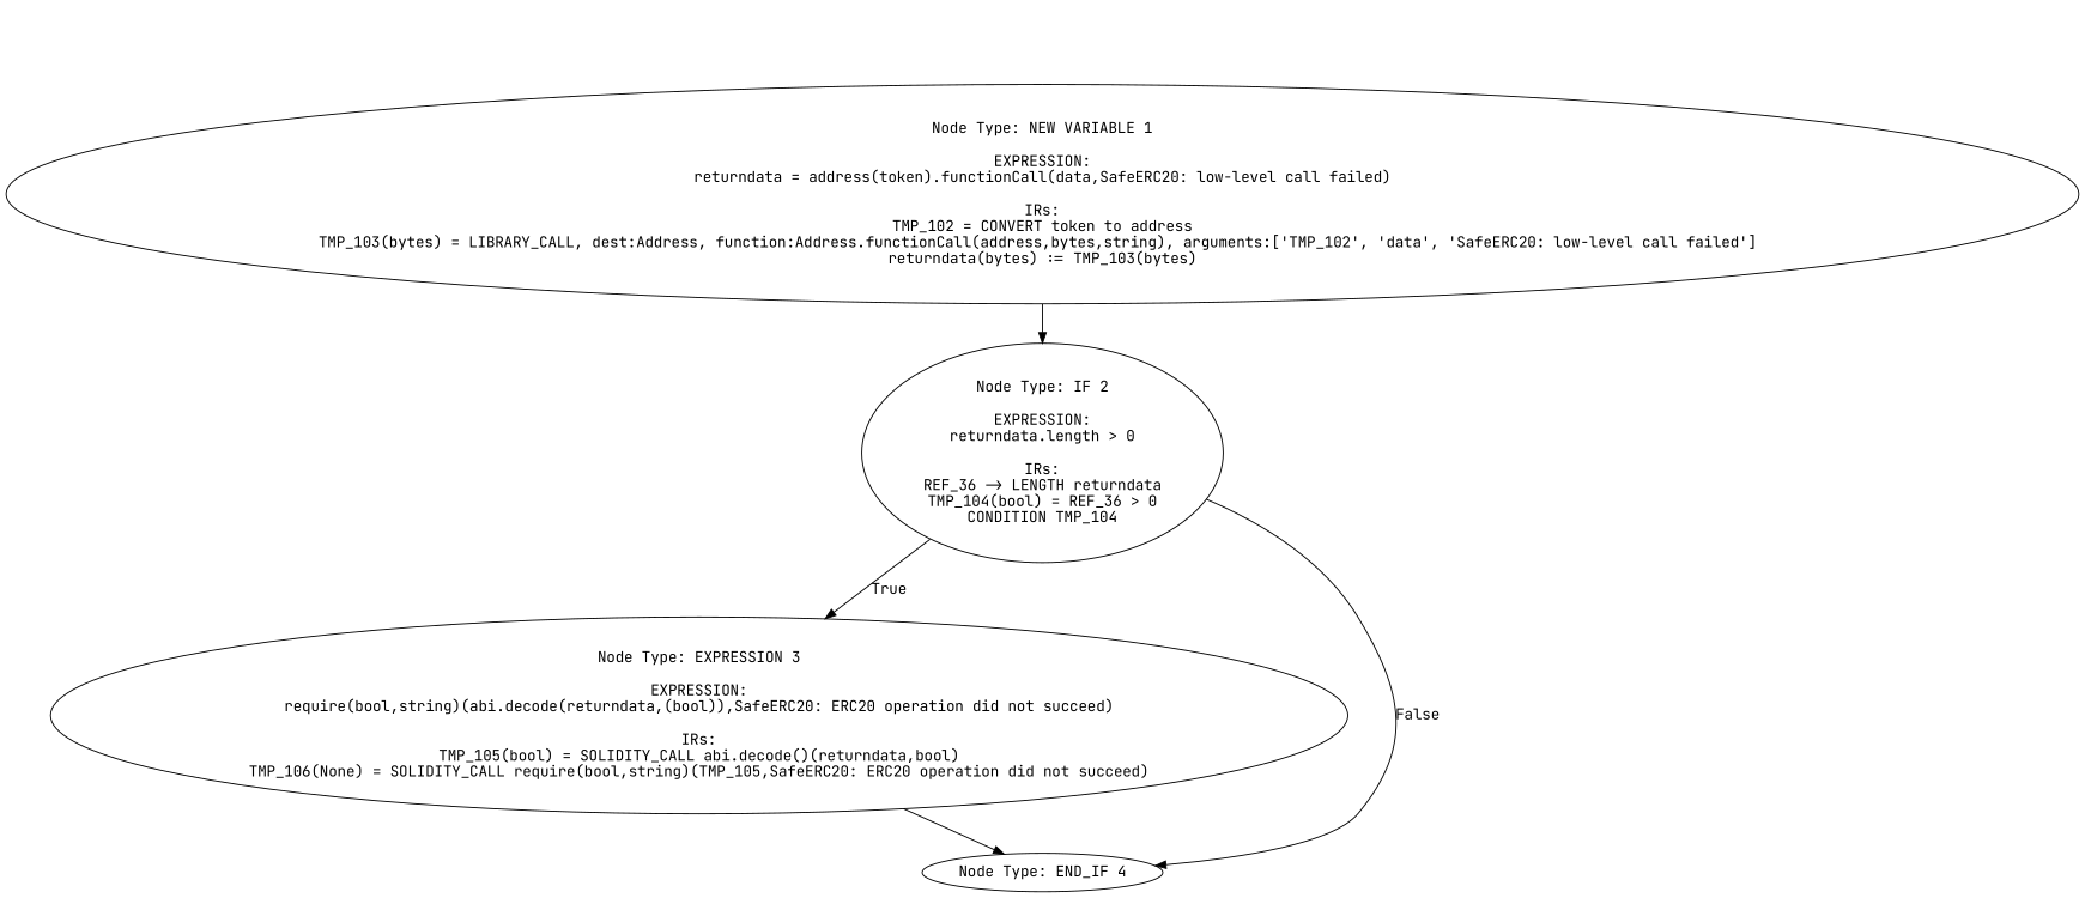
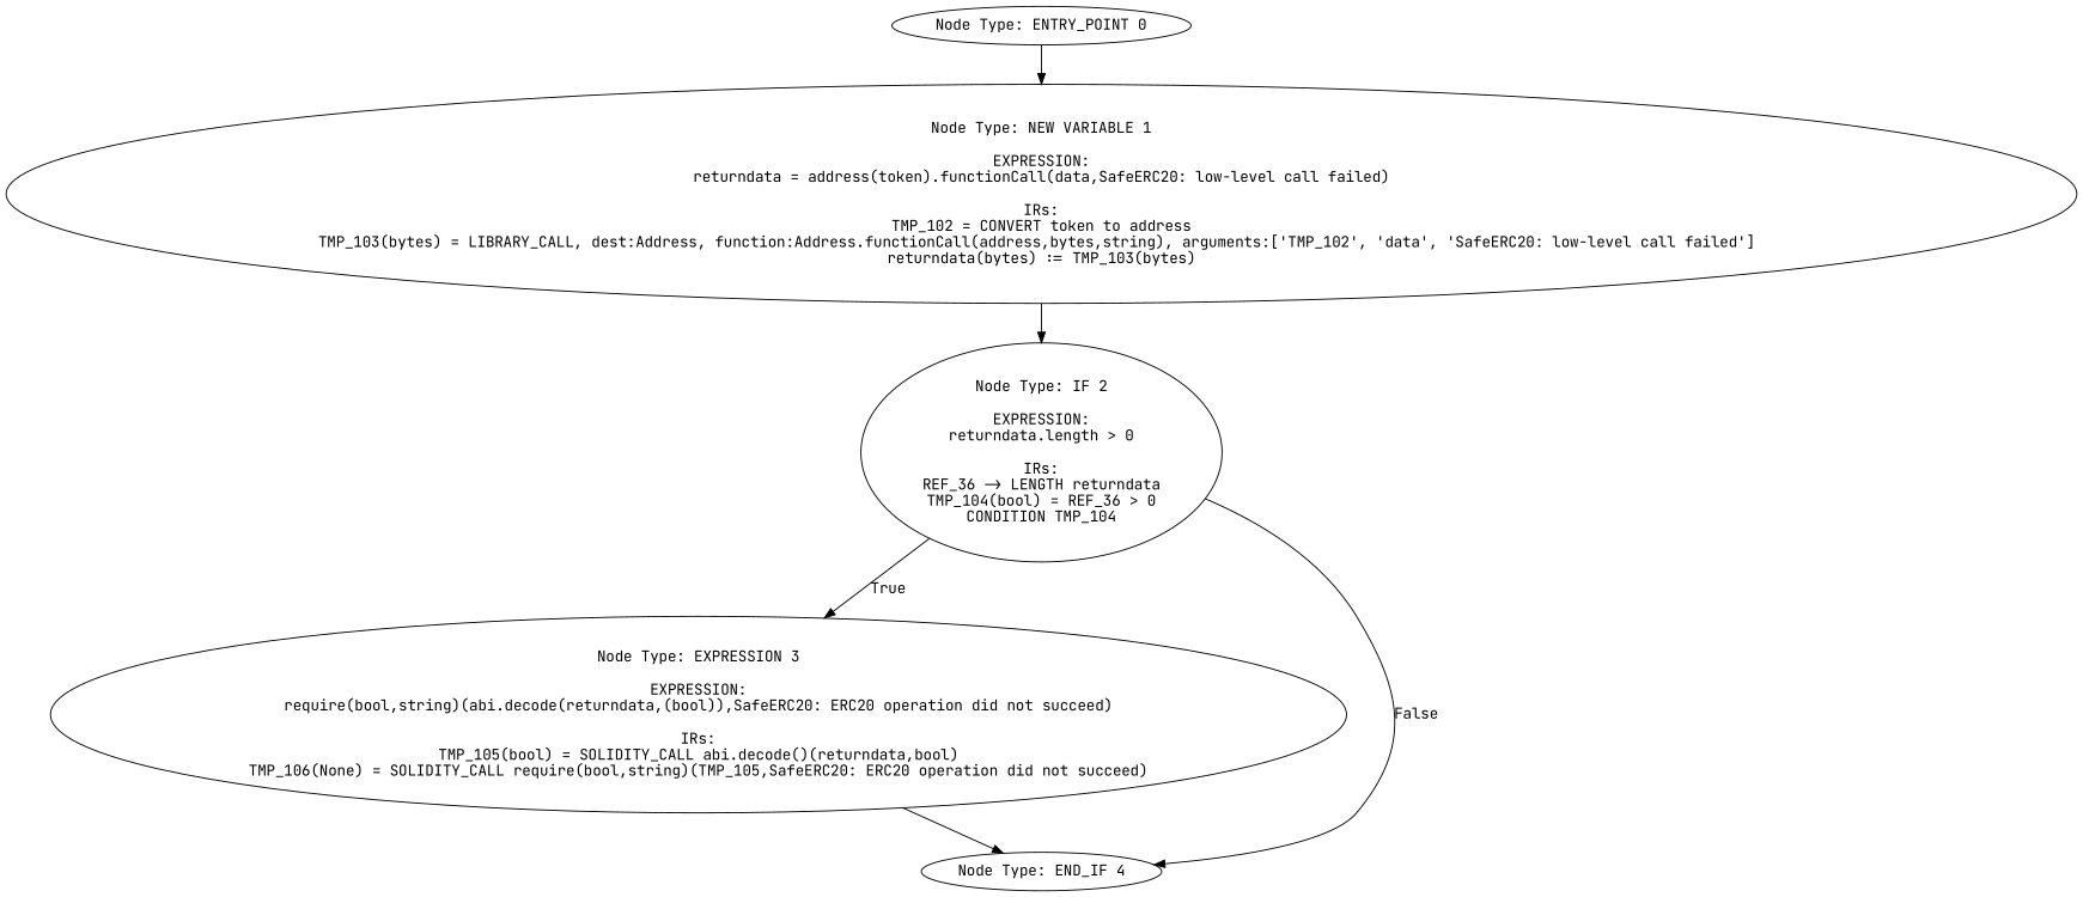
  digraph {
    fontname="JetBrains Mono"
    node [fontname="JetBrains Mono"]
    edge [fontname="JetBrains Mono"]
+   n1 [label="Node Type: ENTRY_POINT 0\n"]
    n2 [label="Node Type: NEW VARIABLE 1\n\nEXPRESSION:\nreturndata = address(token).functionCall(data,SafeERC20: low-level call failed)\n\nIRs:\nTMP_102 = CONVERT token to address\nTMP_103(bytes) = LIBRARY_CALL, dest:Address, function:Address.functionCall(address,bytes,string), arguments:['TMP_102', 'data', 'SafeERC20: low-level call failed'] \nreturndata(bytes) := TMP_103(bytes)"]
    n3 [label="Node Type: IF 2\n\nEXPRESSION:\nreturndata.length > 0\n\nIRs:\nREF_36 -> LENGTH returndata\nTMP_104(bool) = REF_36 > 0\nCONDITION TMP_104"]
    n4 [label="Node Type: EXPRESSION 3\n\nEXPRESSION:\nrequire(bool,string)(abi.decode(returndata,(bool)),SafeERC20: ERC20 operation did not succeed)\n\nIRs:\nTMP_105(bool) = SOLIDITY_CALL abi.decode()(returndata,bool)\nTMP_106(None) = SOLIDITY_CALL require(bool,string)(TMP_105,SafeERC20: ERC20 operation did not succeed)"]
    n5 [label="Node Type: END_IF 4\n"]
+   n1 -> n2
    n2 -> n3
    n3 -> n4 [label=True]
    n3 -> n5 [label=False]
    n4 -> n5
  }
